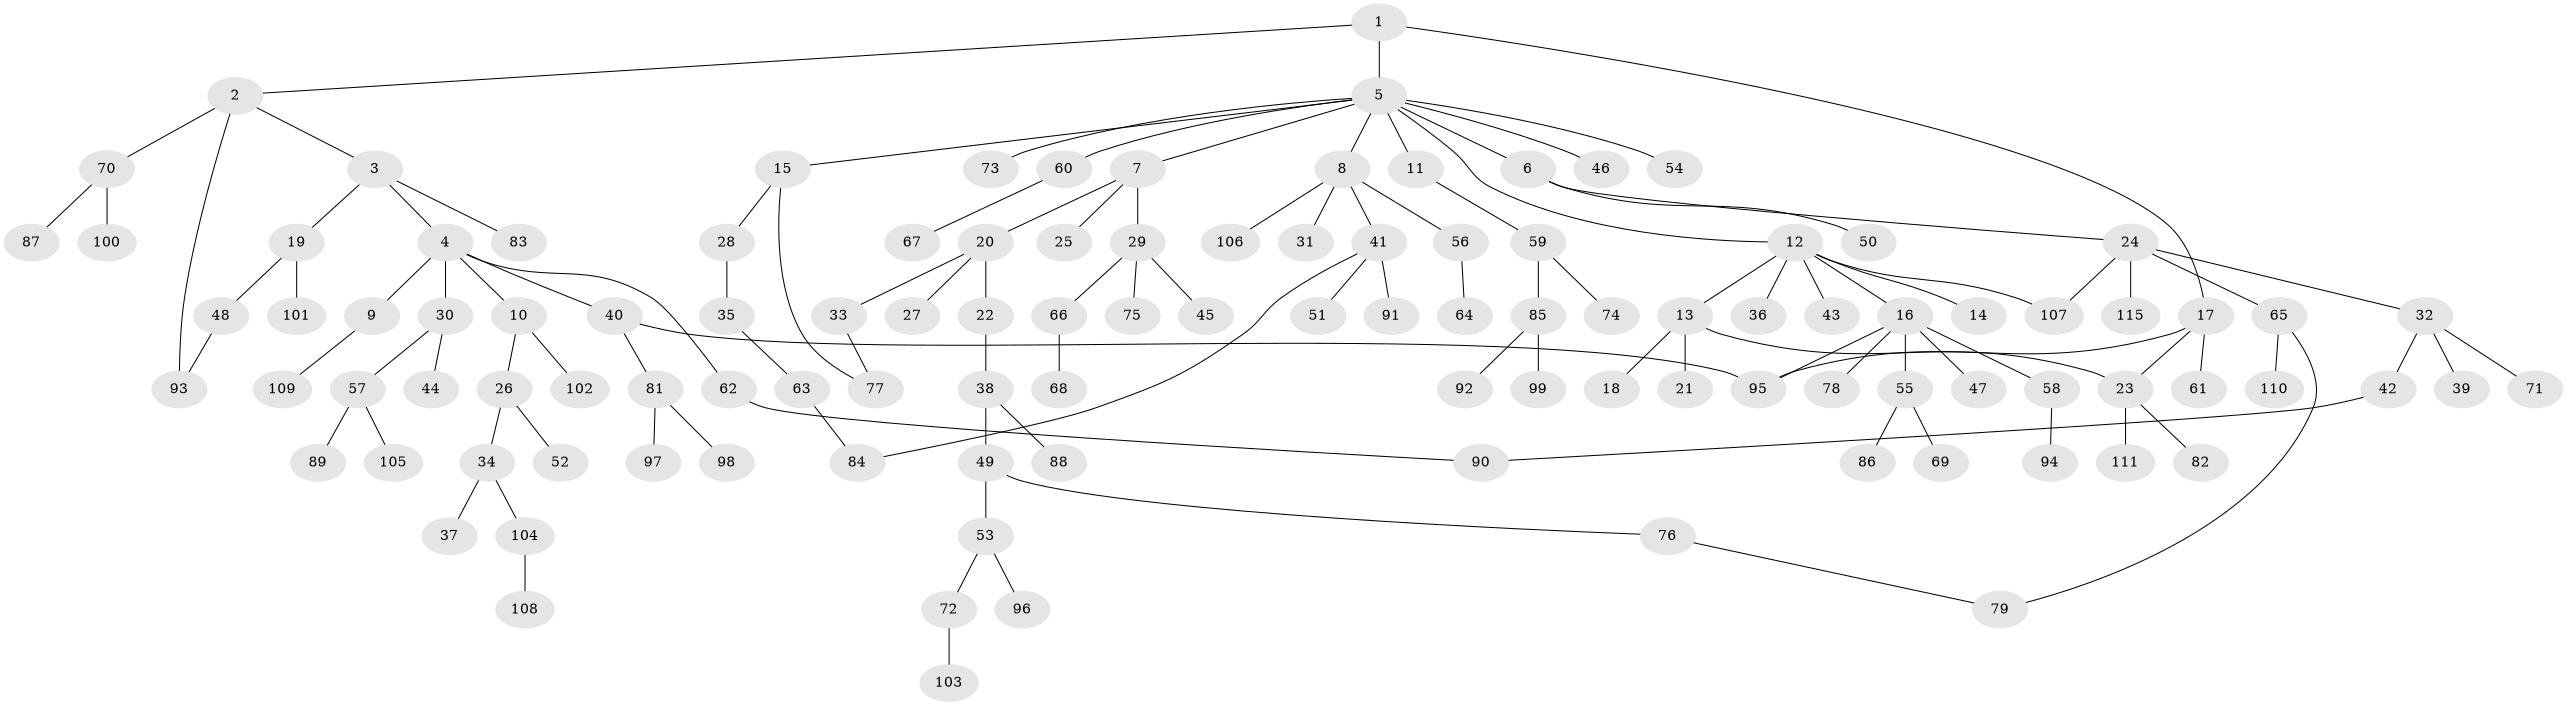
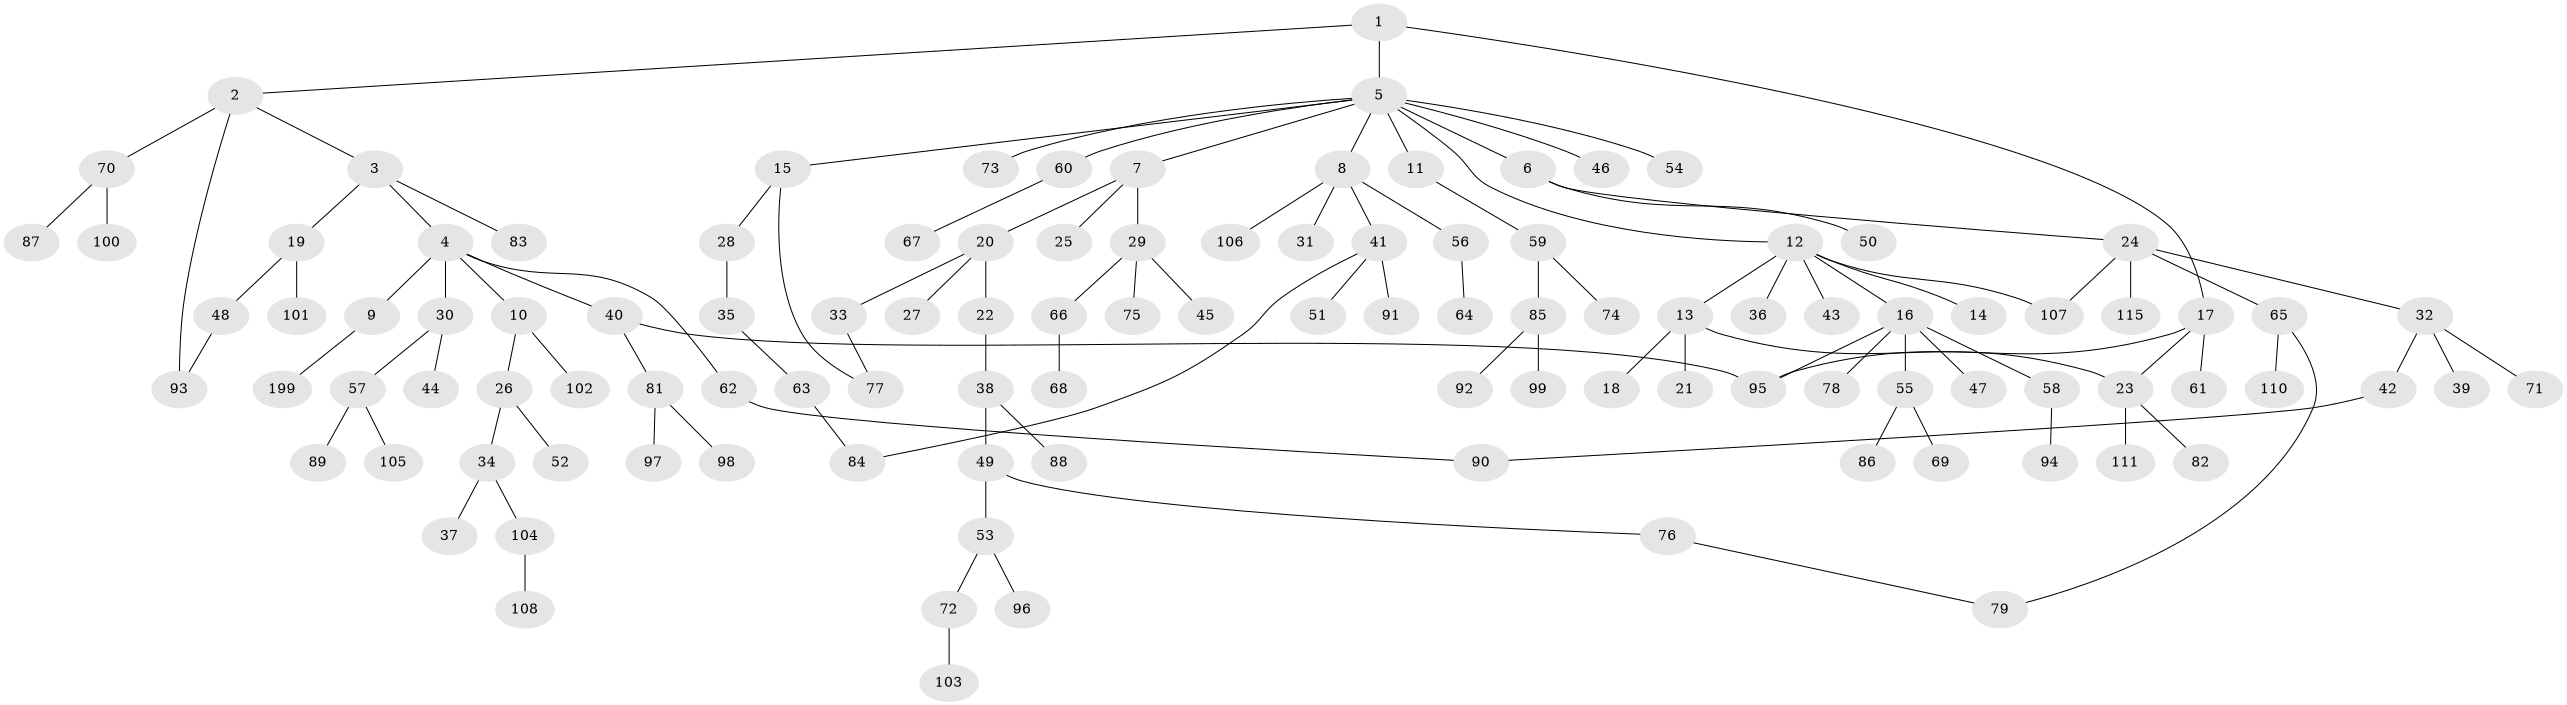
  graph {
    node [color=gray90 style=filled]
    1
    2
    5
    17
    3
    70
    93
    6
    7
    8
    11
    12
    15
    46
    54
    60
    73
    23
    95
    61
    4
    19
    83
    87
    100
    9
    10
    30
    40
    62
    48
    101
-   109
+   109 [label=199]
    26
    102
    44
    57
    81
    90
    24
    50
    20
    25
    29
    31
    41
    56
    106
    59
    13
    14
    16
    36
    43
    107
    28
    77
    67
    32
    65
    n61 [label=115]
    22
    27
    33
    45
    66
    75
    51
    84
    91
    64
    34
    52
    74
    85
    18
    21
    47
    55
    58
    78
    82
    111
    35
    69
    86
    94
    38
    49
    88
    39
    42
    71
    79
    110
    37
    104
    63
    68
    89
    105
    108
    53
    76
    97
    98
    72
    96
    103
    92
    99
    1 -- 2
    1 -- 5
    1 -- 17
    2 -- 3
    2 -- 70
    2 -- 93
    5 -- 6
    5 -- 7
    5 -- 8
    5 -- 11
    5 -- 12
    5 -- 15
    5 -- 46
    5 -- 54
    5 -- 60
    5 -- 73
    17 -- 23
    17 -- 95
    17 -- 61
    3 -- 4
    3 -- 19
    3 -- 83
    70 -- 87
    70 -- 100
    6 -- 24
    6 -- 50
    7 -- 20
    7 -- 25
    7 -- 29
    8 -- 31
    8 -- 41
    8 -- 56
    8 -- 106
    11 -- 59
    12 -- 13
    12 -- 14
    12 -- 16
    12 -- 36
    12 -- 43
    12 -- 107
    15 -- 28
    15 -- 77
    60 -- 67
    23 -- 82
    23 -- 111
    4 -- 9
    4 -- 10
    4 -- 30
    4 -- 40
    4 -- 62
    19 -- 48
    19 -- 101
    9 -- 109
    10 -- 26
    10 -- 102
    30 -- 44
    30 -- 57
    40 -- 95
    40 -- 81
    62 -- 90
    48 -- 93
    26 -- 34
    26 -- 52
    57 -- 89
    57 -- 105
    81 -- 97
    81 -- 98
    24 -- 107
    24 -- 32
    24 -- 65
    24 -- n61
    20 -- 22
    20 -- 27
    20 -- 33
    29 -- 45
    29 -- 66
    29 -- 75
    41 -- 51
    41 -- 84
    41 -- 91
    56 -- 64
    59 -- 74
    59 -- 85
    13 -- 23
    13 -- 18
    13 -- 21
    16 -- 95
    16 -- 47
    16 -- 55
    16 -- 58
    16 -- 78
    28 -- 35
    32 -- 39
    32 -- 42
    32 -- 71
    65 -- 79
    65 -- 110
    22 -- 38
    33 -- 77
    66 -- 68
    34 -- 37
    34 -- 104
    85 -- 92
    85 -- 99
    55 -- 69
    55 -- 86
    58 -- 94
    35 -- 63
    38 -- 49
    38 -- 88
    49 -- 53
    49 -- 76
    42 -- 90
    104 -- 108
    63 -- 84
    53 -- 72
    53 -- 96
    76 -- 79
    72 -- 103
  }
